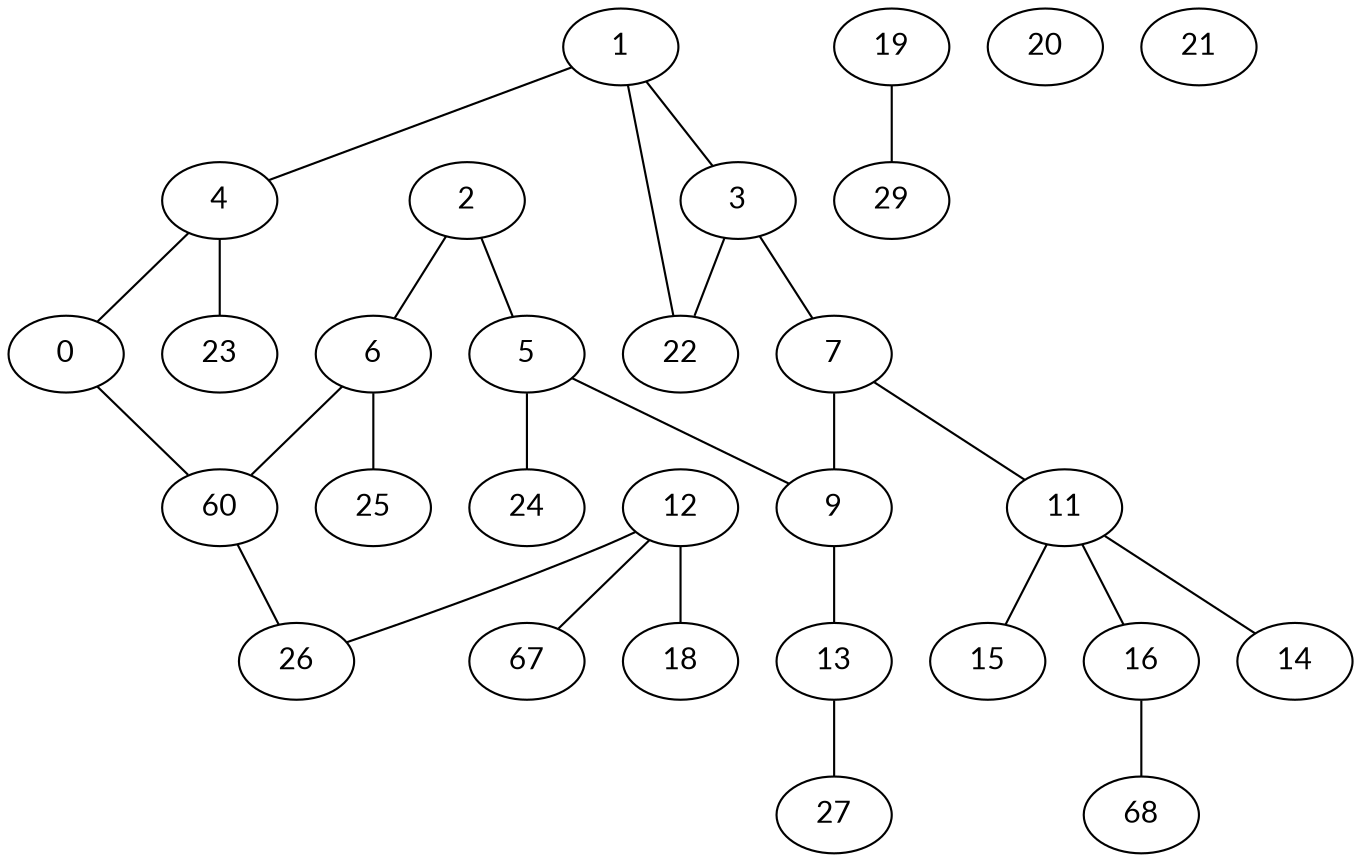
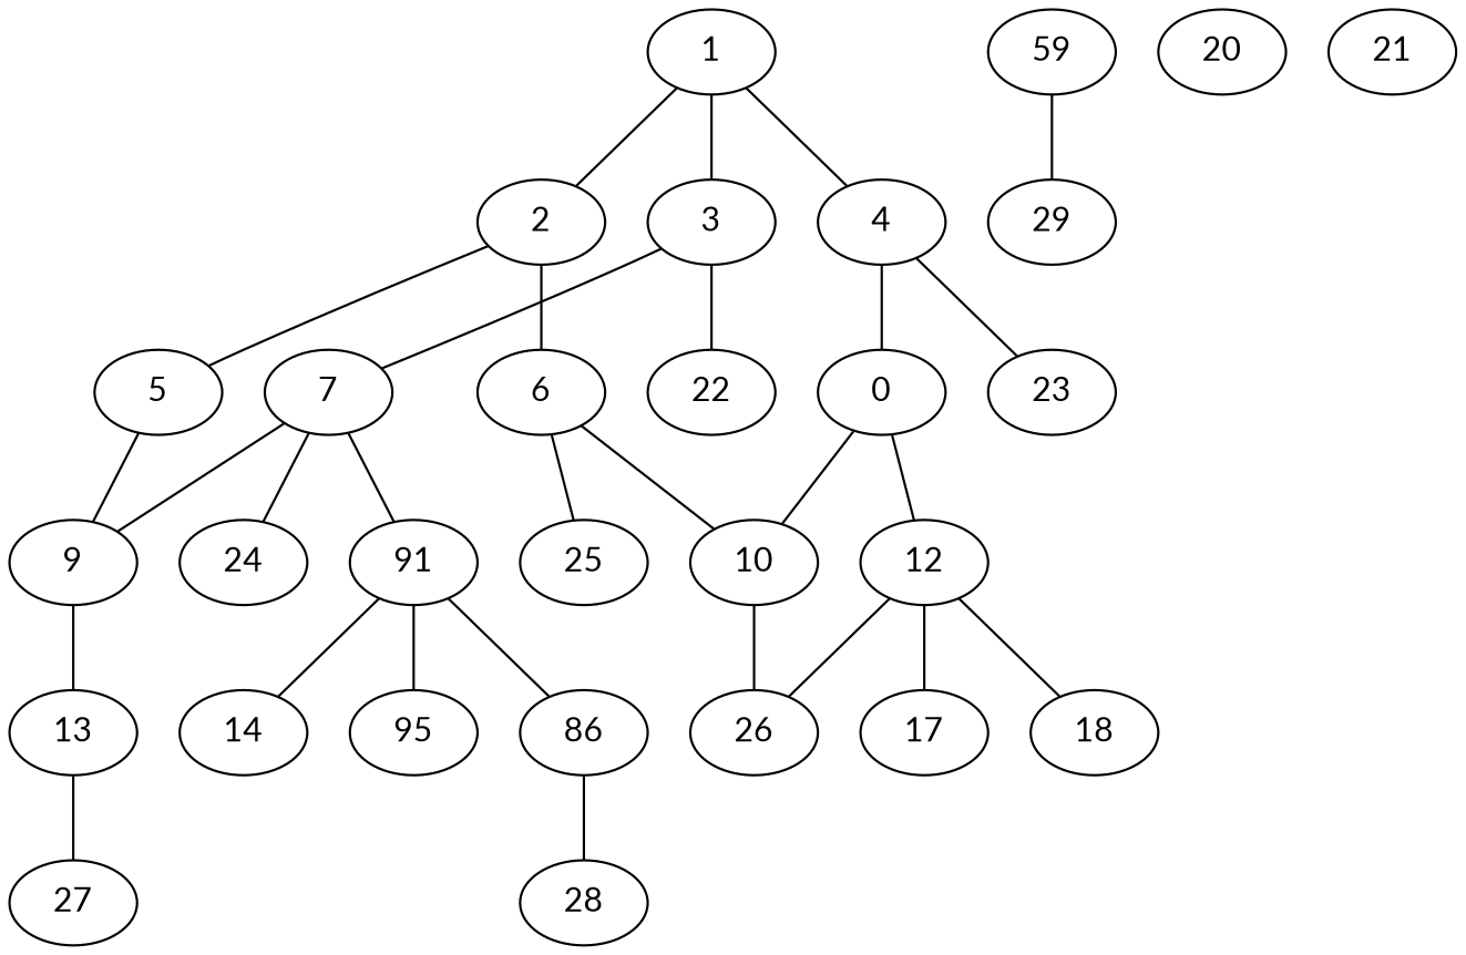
  graph {
    fontname=Lato
    node [chem=C fontname=Lato]
    edge [fontname=Lato valence=1]
    1
    2
    3
    4
    5
    6
    7
    22 [chem=H]
    n9 [label=0]
    23 [chem=H]
    9
    24 [chem=H]
-   10 [label=60]
+   10
    25 [chem=H]
-   11 [chem=S]
+   11 [chem=S label=91]
    12 [chem=S]
    13 [chem=O]
    26 [chem=H]
    14 [chem=O]
-   15 [chem=O]
-   16 [chem=O]
-   17 [chem=O label=67]
+   15 [chem=O label=95]
+   16 [chem=O label=86]
+   17 [chem=O]
    18 [chem=O]
    27 [chem=H]
-   28 [chem=H label=68]
-   19 [chem=O]
+   28 [chem=H]
+   19 [chem=O label=59]
    29 [chem=H]
    20 [chem=Na]
    21 [chem=Na]
-   1 -- 22
+   1 -- 2
    1 -- 3 [valence=2]
    1 -- 4
    2 -- 5 [valence=2]
    2 -- 6
    3 -- 7
    3 -- 22
    4 -- n9 [valence=2]
    4 -- 23
    5 -- 9
-   5 -- 24
+   7 -- 24
    6 -- 10 [valence=2]
    6 -- 25
    7 -- 9 [valence=2]
    7 -- 11
    n9 -- 10
+   n9 -- 12
    9 -- 13
    10 -- 26
    11 -- 14 [valence=2]
    11 -- 15 [valence=2]
    11 -- 16
    12 -- 26
    12 -- 17 [valence=2]
    12 -- 18 [valence=2]
    13 -- 27
    16 -- 28
    19 -- 29
  }
